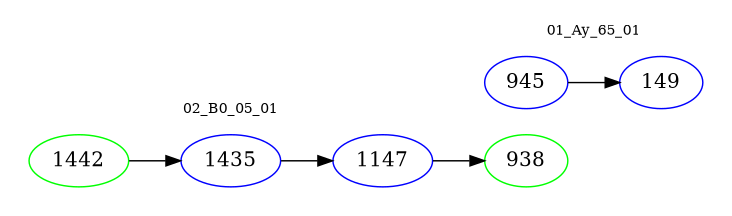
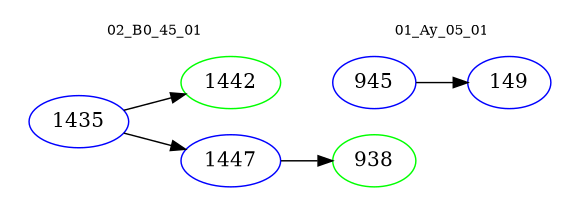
  digraph {
    rankdir=LR
    node [color=blue]
    edge [color=black]
    n1 [label=945]
    n2 [color=green label=938]
    n3 [label=149]
    n4 [label=1435]
-   n5 [label=1147]
+   n5 [label=1447]
    n6 [color=green label=1442]
    subgraph cluster_1 {
      color=white
      fontsize=10
-     label="01_Ay_65_01"
+     label="01_Ay_05_01"
      n1
      n2
      n3
    }
    subgraph cluster_2 {
      color=white
      fontsize=10
-     label="02_B0_05_01"
+     label="02_B0_45_01"
      n4
      n5
      n6
    }
    n1 -> n3
    n4 -> n5
-   n6 -> n4
+   n4 -> n6
    n5 -> n2
  }
